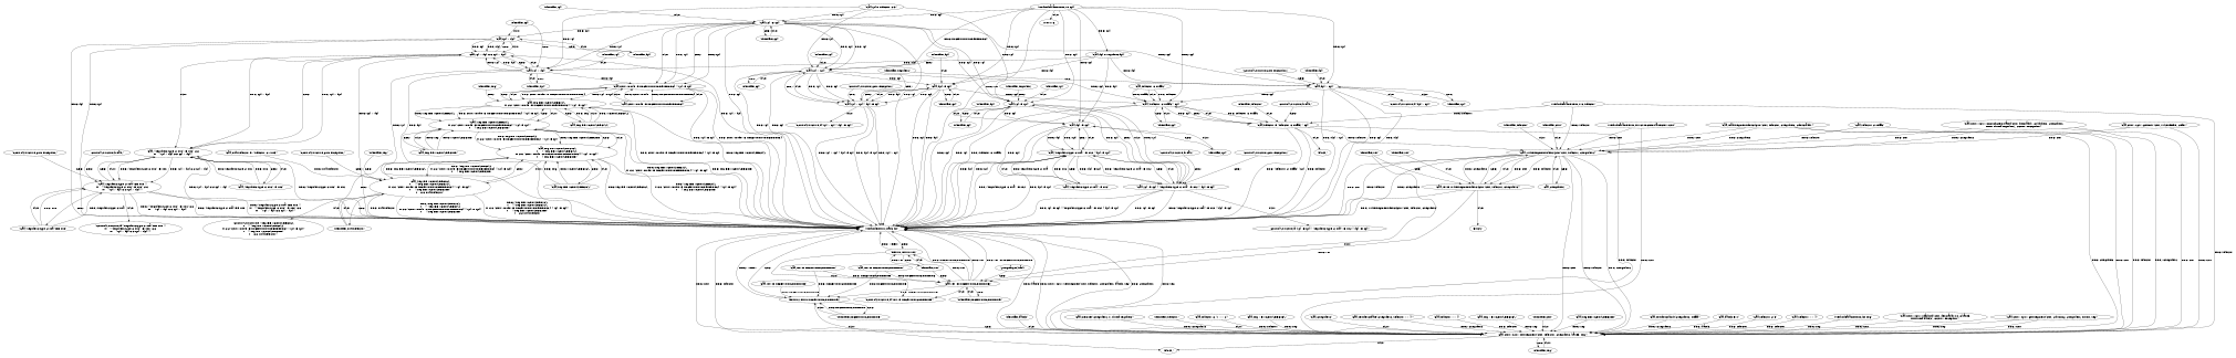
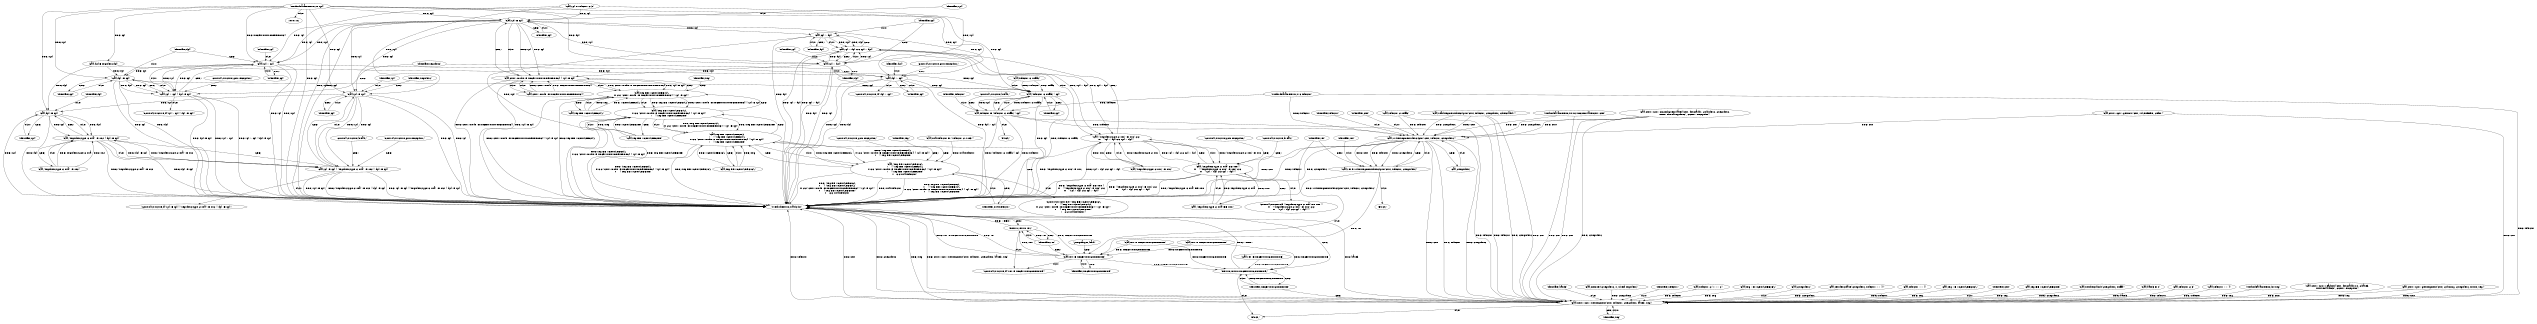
  digraph {
    n1 [label="(MethodParameterIn,u8 cpl)"]
    n2 [label="(Call,rpl != cpl)"]
    n3 [label="(Call,rpl != cpl)"]
    n4 [label="(Call,dpl != cpl)"]
    n5 [label="(Call,dpl > cpl)"]
    n6 [label="(Call,(selector & 0xfffc) | cpl)"]
    n7 [label="(Call,rpl > cpl)"]
    n8 [label="(Call,dpl != cpl)"]
    n9 [label="(MethodReturn,static int)"]
    1000116
    n11 [label="(Call,dpl = seg_desc.dpl)"]
    n12 [label="(Call,cpl > dpl)"]
    n13 [label="(Call,ctxt->mode != X86EMUL_MODE_PROT64 || rpl != cpl)"]
    n14 [label="(Call,rpl > dpl)"]
    n15 [label="(Identifier,cpl)"]
    n16 [label="(Call,rpl != cpl || (seg_desc.type & 0xa) != 0x2 || dpl != cpl)"]
    n17 [label="(Identifier,cpl)"]
    n18 [label="(Call,(seg_desc.type & 0xa) != 0x2 || dpl != cpl)"]
    n19 [label="(Identifier,cpl)"]
    n20 [label="(Identifier,cpl)"]
    n21 [label="(ControlStructure,if (dpl > cpl))"]
    n22 [label="(Call,selector = (selector & 0xfffc) | cpl)"]
    n23 [label="(Identifier,cpl)"]
    n24 [label="(Call,rpl > cpl || dpl != cpl)"]
    n25 [label="(Identifier,cpl)"]
    n26 [label="(Identifier,cpl)"]
    n27 [label="(Call,rpl > dpl && cpl > dpl)"]
    n28 [label="(Identifier,dpl)"]
    n29 [label="(Return,return ret;)"]
    n30 [label="(Return,return X86EMUL_CONTINUE;)"]
    n31 [label="(Call,seg == VCPU_SREG_SS\n\t\t && (ctxt->mode != X86EMUL_MODE_PROT64 || rpl != cpl))"]
    n32 [label="(Call,ctxt->mode != X86EMUL_MODE_PROT64)"]
    n33 [label="(Identifier,dpl)"]
    n34 [label="(Call,(seg == VCPU_SREG_SS\n\t\t && (ctxt->mode != X86EMUL_MODE_PROT64 || rpl != cpl))\n\t     || seg == VCPU_SREG_TR)"]
    n35 [label="(Call,seg == VCPU_SREG_SS)"]
    n36 [label="(Call,seg == VCPU_SREG_CS\n\t     || (seg == VCPU_SREG_SS\n\t\t && (ctxt->mode != X86EMUL_MODE_PROT64 || rpl != cpl))\n\t     || seg == VCPU_SREG_TR)"]
    n37 [label="(Call,seg == VCPU_SREG_TR)"]
    n38 [label="(Call,(seg == VCPU_SREG_CS\n\t     || (seg == VCPU_SREG_SS\n\t\t && (ctxt->mode != X86EMUL_MODE_PROT64 || rpl != cpl))\n\t     || seg == VCPU_SREG_TR)\n\t    && null_selector)"]
    n39 [label="(Call,seg == VCPU_SREG_CS)"]
    n40 [label="(ControlStructure,if ((seg == VCPU_SREG_CS\n\t     || (seg == VCPU_SREG_SS\n\t\t && (ctxt->mode != X86EMUL_MODE_PROT64 || rpl != cpl))\n\t     || seg == VCPU_SREG_TR)\n\t    && null_selector))"]
    n41 [label="(Identifier,null_selector)"]
    n42 [label="(ControlStructure,if (rpl != cpl || (seg_desc.type & 0xa) != 0x2 || dpl != cpl))"]
    n43 [label="(Call,(seg_desc.type & 0xa) != 0x2)"]
    n44 [label="(Call,write_segment_descriptor(ctxt, selector, &seg_desc))"]
    n45 [label="(Call,ctxt->ops->set_segment(ctxt, selector, &seg_desc, base3, seg))"]
    n46 [label="(Block,)"]
    n47 [label="(Call,ret = write_segment_descriptor(ctxt, selector, &seg_desc))"]
    n48 [label="(Call,&seg_desc)"]
    n49 [label="(Block,)"]
    n50 [label="(Identifier,seg)"]
    n51 [label="(Call,ret != X86EMUL_CONTINUE)"]
    n52 [label="(Block,)"]
    n53 [label="(Identifier,X86EMUL_CONTINUE)"]
    n54 [label="(ControlStructure,if (ret != X86EMUL_CONTINUE))"]
    n55 [label="(Identifier,ret)"]
    n56 [label="(Identifier,X86EMUL_CONTINUE)"]
    n57 [label="(ControlStructure,if (rpl > cpl || dpl != cpl))"]
    n58 [label="(Call,((seg_desc.type & 0xc) != 0xc) &&\n\t\t     (rpl > dpl && cpl > dpl))"]
    n59 [label="(Call,(seg_desc.type & 0xa) == 0x8 ||\n\t\t    (((seg_desc.type & 0xc) != 0xc) &&\n\t\t     (rpl > dpl && cpl > dpl)))"]
    n60 [label="(Call,(seg_desc.type & 0xc) != 0xc)"]
    n61 [label="(Call,(seg_desc.type & 0xa) == 0x8)"]
    n62 [label="(ControlStructure,if ((seg_desc.type & 0xa) == 0x8 ||\n\t\t    (((seg_desc.type & 0xc) != 0xc) &&\n\t\t     (rpl > dpl && cpl > dpl))))"]
    n63 [label="(Identifier,seg_desc)"]
    n64 [label="(ControlStructure,break;)"]
    n65 [label="(Identifier,base3)"]
    n66 [label="(Call,selector & 0xfffc)"]
    n67 [label="(Call,ret != X86EMUL_CONTINUE)"]
    n68 [label="(MethodParameterIn,u16 selector)"]
    n69 [label="(Call,read_segment_descriptor(ctxt, selector, &seg_desc, &desc_addr))"]
    n70 [label="(Call,memset(&seg_desc, 0, sizeof seg_desc))"]
    n71 [label="(Identifier,rpl)"]
    n72 [label="(ControlStructure,goto exception;)"]
    n73 [label="(Identifier,selector)"]
    n74 [label="(Call,selector & (1 << 2))"]
    n75 [label="(Call,rpl = selector & 3)"]
    n76 [label="(Call,seg <= VCPU_SREG_GS)"]
    n77 [label="(Call,ctxt->ops->get_msr(ctxt, MSR_EFER, &efer))"]
    n78 [label="(Call,&seg_desc)"]
    n79 [label="(Identifier,rpl)"]
    n80 [label="(ControlStructure,break;)"]
    n81 [label="(Call,ret != X86EMUL_CONTINUE)"]
    n82 [label="(Call,set_desc_base(&seg_desc, selector << 4))"]
    n83 [label="(ControlStructure,goto exception;)"]
    n84 [label="(Call,selector << 4)"]
    n85 [label="(Identifier,selector)"]
    n86 [label="(Identifier,dpl)"]
    n87 [label="(Call,seg <= VCPU_SREG_GS)"]
    n88 [label="(Identifier,ctxt)"]
    n89 [label="(JumpTarget,load:)"]
    n90 [label="(Identifier,seg)"]
    n91 [label="(Call,null_selector = !(selector & ~0x3))"]
    n92 [label="(Identifier,ret)"]
    n93 [label="(ControlStructure,goto exception;)"]
    n94 [label="(Identifier,dpl)"]
    n95 [label="(Identifier,ctxt)"]
    n96 [label="(Identifier,rpl)"]
    n97 [label="(MethodParameterIn,struct x86_emulate_ctxt *ctxt)"]
    n98 [label="(Call,seg == VCPU_SREG_TR)"]
    n99 [label="(Call,ctxt->ops->cmpxchg_emulated(ctxt, desc_addr, &old_desc, &seg_desc,\n\t\t\t\t\t\t  sizeof(seg_desc), &ctxt->exception))"]
    n100 [label="(Call,set_desc_limit(&seg_desc, 0xffff))"]
    n101 [label="(ControlStructure,goto exception;)"]
    n102 [label="(ControlStructure,goto exception;)"]
    n103 [label="(Identifier,cpl)"]
    n104 [label="(Call,selector & 0xfffc)"]
    n105 [label="(Identifier,ret)"]
    n106 [label="(Call,base3 = 0)"]
    n107 [label="(Call,selector & 3)"]
    n108 [label="(Call,selector << 4)"]
    n109 [label="(MethodParameterIn,int seg)"]
    n110 [label="(Identifier,selector)"]
    n111 [label="(Identifier,dpl)"]
    n112 [label="(Call,ctxt->ops->read_std(ctxt, desc_addr+8, &base3,\n\t\t\t\tsizeof(base3), &ctxt->exception))"]
    n113 [label="(Identifier,seg)"]
    n114 [label="(Identifier,seg_desc)"]
    n115 [label="(Call,ret != X86EMUL_CONTINUE)"]
    n116 [label="(ControlStructure,break;)"]
    n117 [label="(Call,ctxt->ops->get_segment(ctxt, &dummy, &seg_desc, NULL, seg))"]
    n118 [label="(Identifier,rpl)"]
    n1 -> n2 [label="DDG: cpl"]
    n1 -> n3 [label="DDG: cpl"]
    n1 -> n4 [label="DDG: cpl"]
    n1 -> n5 [label="DDG: cpl"]
    n1 -> n6 [label="DDG: cpl"]
    n1 -> n7 [label="DDG: X86EMUL_MODE_PROT64"]
    n1 -> n8 [label="DDG: cpl"]
-   n1 -> n9 [label="DDG: ret"]
+   n1 -> n9 [label="DDG: cpl"]
    n1 -> 1000116 [label="AST: "]
    n1 -> n11 [label="DDG: cpl"]
    n2 -> n3 [label="DDG: rpl"]
    n2 -> n3 [label="DDG: cpl"]
    n2 -> n5 [label="DDG: cpl"]
    n2 -> n7 [label="DDG: rpl"]
    n2 -> n7 [label="DDG: cpl"]
    n2 -> n9 [label="DDG: cpl"]
    n2 -> n9 [label="DDG: rpl"]
    n2 -> n12 [label="DDG: cpl"]
    n2 -> n13 [label="AST: "]
    n2 -> n13 [label="DDG: rpl"]
    n2 -> n13 [label="DDG: cpl"]
    n2 -> n14 [label="DDG: rpl"]
    n2 -> n15 [label="CFG: "]
    n3 -> n4 [label="DDG: cpl"]
    n3 -> n9 [label="DDG: cpl"]
    n3 -> n9 [label="DDG: rpl"]
    n3 -> n16 [label="AST: "]
    n3 -> n16 [label="DDG: rpl"]
    n3 -> n16 [label="DDG: cpl"]
    n3 -> n17 [label="CFG: "]
    n4 -> n9 [label="DDG: cpl"]
    n4 -> n9 [label="DDG: dpl"]
    n4 -> n18 [label="AST: "]
    n4 -> n18 [label="DDG: dpl"]
    n4 -> n18 [label="DDG: cpl"]
    n4 -> n19 [label="CFG: "]
    n5 -> n6 [label="DDG: cpl"]
    n5 -> n9 [label="DDG: cpl"]
    n5 -> n9 [label="DDG: dpl"]
    n5 -> n9 [label="DDG: dpl > cpl"]
    n5 -> n20 [label="CFG: "]
    n5 -> n21 [label="AST: "]
    n6 -> n9 [label="DDG: cpl"]
    n6 -> n9 [label="DDG: selector & 0xfffc"]
    n6 -> n22 [label="AST: "]
    n6 -> n22 [label="DDG: selector & 0xfffc"]
    n6 -> n22 [label="DDG: cpl"]
    n6 -> n23 [label="CFG: "]
    n7 -> n6 [label="DDG: cpl"]
    n7 -> n8 [label="DDG: cpl"]
    n7 -> n9 [label="DDG: cpl"]
    n7 -> n9 [label="DDG: rpl"]
    n7 -> n24 [label="AST: "]
    n7 -> n24 [label="DDG: rpl"]
    n7 -> n24 [label="DDG: cpl"]
    n7 -> n25 [label="CFG: "]
    n8 -> n6 [label="DDG: cpl"]
    n8 -> n9 [label="DDG: cpl"]
    n8 -> n9 [label="DDG: dpl"]
    n8 -> n24 [label="AST: "]
    n8 -> n24 [label="DDG: dpl"]
    n8 -> n24 [label="DDG: cpl"]
    n8 -> n26 [label="CFG: "]
    n9 -> n29 [label="CFG: "]
    n9 -> n30 [label="CFG: "]
    n11 -> n4 [label="DDG: dpl"]
    n11 -> n5 [label="DDG: dpl"]
    n11 -> n8 [label="DDG: dpl"]
-   n11 -> n14 [label="DDG: dpl"]
+   n1 -> n14 [label="DDG: dpl"]
    n12 -> n9 [label="DDG: cpl"]
    n12 -> n9 [label="DDG: dpl"]
    n12 -> n27 [label="AST: "]
    n12 -> n27 [label="DDG: cpl"]
    n12 -> n27 [label="DDG: dpl"]
    n12 -> n28 [label="CFG: "]
    n13 -> n2 [label="CFG: "]
    n13 -> n9 [label="DDG: ctxt->mode != X86EMUL_MODE_PROT64"]
    n13 -> n9 [label="DDG: rpl != cpl"]
    n13 -> n31 [label="AST: "]
    n13 -> n31 [label="DDG: ctxt->mode != X86EMUL_MODE_PROT64"]
    n13 -> n31 [label="DDG: rpl != cpl"]
    n13 -> n32 [label="AST: "]
    n14 -> n9 [label="DDG: rpl"]
    n14 -> n9 [label="DDG: dpl"]
    n14 -> n13 [label="DDG: dpl"]
    n14 -> n27 [label="AST: "]
    n14 -> n27 [label="DDG: rpl"]
    n14 -> n27 [label="DDG: dpl"]
    n14 -> n33 [label="CFG: "]
    n15 -> n2 [label="AST: "]
    n16 -> n3 [label="CFG: "]
    n16 -> n9 [label="DDG: rpl != cpl"]
    n16 -> n9 [label="DDG: (seg_desc.type & 0xa) != 0x2 || dpl != cpl"]
    n16 -> n9 [label="DDG: rpl != cpl || (seg_desc.type & 0xa) != 0x2 || dpl != cpl"]
    n16 -> n18 [label="CFG: "]
    n16 -> n42 [label="AST: "]
    n17 -> n3 [label="AST: "]
    n18 -> n4 [label="CFG: "]
    n18 -> n9 [label="DDG: (seg_desc.type & 0xa) != 0x2"]
    n18 -> n9 [label="DDG: dpl != cpl"]
    n18 -> n16 [label="AST: "]
    n18 -> n16 [label="DDG: (seg_desc.type & 0xa) != 0x2"]
    n18 -> n16 [label="DDG: dpl != cpl"]
    n18 -> n43 [label="CFG: "]
    n19 -> n4 [label="AST: "]
    n20 -> n5 [label="AST: "]
    n22 -> n6 [label="CFG: "]
    n22 -> n9 [label="DDG: selector"]
    n22 -> n9 [label="DDG: (selector & 0xfffc) | cpl"]
    n22 -> n44 [label="DDG: selector"]
    n22 -> n45 [label="DDG: selector"]
    n22 -> n46 [label="AST: "]
    n23 -> n6 [label="AST: "]
    n24 -> n7 [label="CFG: "]
    n24 -> n8 [label="CFG: "]
    n24 -> n9 [label="DDG: dpl != cpl"]
    n24 -> n9 [label="DDG: rpl > cpl"]
    n24 -> n9 [label="DDG: rpl > cpl || dpl != cpl"]
    n24 -> n57 [label="AST: "]
    n25 -> n7 [label="AST: "]
    n26 -> n8 [label="AST: "]
    n27 -> n9 [label="DDG: cpl > dpl"]
    n27 -> n9 [label="DDG: rpl > dpl"]
    n27 -> n12 [label="CFG: "]
    n27 -> n14 [label="CFG: "]
    n27 -> n58 [label="AST: "]
    n27 -> n58 [label="DDG: rpl > dpl"]
    n27 -> n58 [label="DDG: cpl > dpl"]
    n28 -> n12 [label="AST: "]
    n29 -> n9 [label="DDG: <RET>"]
    n29 -> n54 [label="AST: "]
    n29 -> n55 [label="CFG: "]
    n30 -> n9 [label="DDG: <RET>"]
    n30 -> n49 [label="AST: "]
    n30 -> n56 [label="CFG: "]
    n31 -> n9 [label="DDG: ctxt->mode != X86EMUL_MODE_PROT64 || rpl != cpl"]
    n31 -> n9 [label="DDG: seg == VCPU_SREG_SS"]
    n31 -> n13 [label="CFG: "]
    n31 -> n34 [label="AST: "]
    n31 -> n34 [label="DDG: seg == VCPU_SREG_SS"]
    n31 -> n34 [label="DDG: ctxt->mode != X86EMUL_MODE_PROT64 || rpl != cpl"]
    n31 -> n35 [label="CFG: "]
    n32 -> n13 [label="AST: "]
    n32 -> n13 [label="DDG: ctxt->mode"]
    n32 -> n13 [label="DDG: X86EMUL_MODE_PROT64"]
    n33 -> n14 [label="AST: "]
    n34 -> n9 [label="DDG: seg == VCPU_SREG_SS\n\t\t && (ctxt->mode != X86EMUL_MODE_PROT64 || rpl != cpl)"]
    n34 -> n9 [label="DDG: seg == VCPU_SREG_TR"]
    n34 -> n31 [label="CFG: "]
    n34 -> n36 [label="AST: "]
    n34 -> n36 [label="DDG: seg == VCPU_SREG_SS\n\t\t && (ctxt->mode != X86EMUL_MODE_PROT64 || rpl != cpl)"]
    n34 -> n36 [label="DDG: seg == VCPU_SREG_TR"]
    n34 -> n37 [label="CFG: "]
    n35 -> n31 [label="AST: "]
    n35 -> n31 [label="DDG: seg"]
    n35 -> n31 [label="DDG: VCPU_SREG_SS"]
    n36 -> n9 [label="DDG: seg == VCPU_SREG_CS"]
    n36 -> n9 [label="DDG: (seg == VCPU_SREG_SS\n\t\t && (ctxt->mode != X86EMUL_MODE_PROT64 || rpl != cpl))\n\t     || seg == VCPU_SREG_TR"]
    n36 -> n34 [label="CFG: "]
    n36 -> n38 [label="AST: "]
    n36 -> n38 [label="DDG: seg == VCPU_SREG_CS"]
    n36 -> n38 [label="DDG: (seg == VCPU_SREG_SS\n\t\t && (ctxt->mode != X86EMUL_MODE_PROT64 || rpl != cpl))\n\t     || seg == VCPU_SREG_TR"]
    n36 -> n39 [label="CFG: "]
    n37 -> n34 [label="AST: "]
    n37 -> n34 [label="DDG: seg"]
    n37 -> n34 [label="DDG: VCPU_SREG_TR"]
    n38 -> n9 [label="DDG: null_selector"]
    n38 -> n9 [label="DDG: seg == VCPU_SREG_CS\n\t     || (seg == VCPU_SREG_SS\n\t\t && (ctxt->mode != X86EMUL_MODE_PROT64 || rpl != cpl))\n\t     || seg == VCPU_SREG_TR"]
    n38 -> n9 [label="DDG: (seg == VCPU_SREG_CS\n\t     || (seg == VCPU_SREG_SS\n\t\t && (ctxt->mode != X86EMUL_MODE_PROT64 || rpl != cpl))\n\t     || seg == VCPU_SREG_TR)\n\t    && null_selector"]
    n38 -> n36 [label="CFG: "]
    n38 -> n40 [label="AST: "]
    n38 -> n41 [label="CFG: "]
    n39 -> n36 [label="AST: "]
    n39 -> n36 [label="DDG: seg"]
    n39 -> n36 [label="DDG: VCPU_SREG_CS"]
    n41 -> n36 [label="CFG: "]
    n41 -> n38 [label="AST: "]
    n43 -> n18 [label="AST: "]
    n43 -> n18 [label="DDG: seg_desc.type & 0xa"]
    n43 -> n18 [label="DDG: 0x2"]
    n44 -> n9 [label="DDG: ctxt"]
    n44 -> n9 [label="DDG: selector"]
    n44 -> n9 [label="DDG: &seg_desc"]
    n44 -> n45 [label="DDG: ctxt"]
    n44 -> n45 [label="DDG: selector"]
    n44 -> n45 [label="DDG: &seg_desc"]
    n44 -> n47 [label="AST: "]
    n44 -> n47 [label="DDG: ctxt"]
    n44 -> n47 [label="DDG: selector"]
    n44 -> n47 [label="DDG: &seg_desc"]
    n44 -> n48 [label="CFG: "]
    n45 -> n9 [label="DDG: selector"]
    n45 -> n9 [label="DDG: ctxt->ops->set_segment(ctxt, selector, &seg_desc, base3, seg)"]
    n45 -> n9 [label="DDG: base3"]
    n45 -> n9 [label="DDG: ctxt"]
    n45 -> n9 [label="DDG: &seg_desc"]
    n45 -> n9 [label="DDG: seg"]
    n45 -> n49 [label="AST: "]
    n45 -> n50 [label="CFG: "]
    n47 -> n9 [label="DDG: write_segment_descriptor(ctxt, selector, &seg_desc)"]
    n47 -> n44 [label="CFG: "]
    n47 -> n51 [label="DDG: ret"]
    n47 -> n52 [label="AST: "]
    n48 -> n44 [label="AST: "]
    n50 -> n45 [label="AST: "]
    n51 -> n9 [label="DDG: X86EMUL_CONTINUE"]
    n51 -> n9 [label="DDG: ret != X86EMUL_CONTINUE"]
    n51 -> n9 [label="DDG: ret"]
    n51 -> n29 [label="DDG: ret"]
    n51 -> n30 [label="DDG: X86EMUL_CONTINUE"]
    n51 -> n53 [label="CFG: "]
    n51 -> n54 [label="AST: "]
    n53 -> n51 [label="AST: "]
    n55 -> n29 [label="AST: "]
    n55 -> n29 [label="DDG: ret"]
    n55 -> n51 [label="CFG: "]
    n56 -> n30 [label="AST: "]
    n56 -> n30 [label="DDG: X86EMUL_CONTINUE"]
    n56 -> n45 [label="CFG: "]
    n58 -> n9 [label="DDG: (seg_desc.type & 0xc) != 0xc"]
    n58 -> n9 [label="DDG: rpl > dpl && cpl > dpl"]
    n58 -> n27 [label="CFG: "]
    n58 -> n59 [label="AST: "]
    n58 -> n59 [label="DDG: (seg_desc.type & 0xc) != 0xc"]
    n58 -> n59 [label="DDG: rpl > dpl && cpl > dpl"]
    n58 -> n60 [label="CFG: "]
    n59 -> n9 [label="DDG: (seg_desc.type & 0xa) == 0x8 ||\n\t\t    (((seg_desc.type & 0xc) != 0xc) &&\n\t\t     (rpl > dpl && cpl > dpl))"]
    n59 -> n9 [label="DDG: ((seg_desc.type & 0xc) != 0xc) &&\n\t\t     (rpl > dpl && cpl > dpl)"]
    n59 -> n9 [label="DDG: (seg_desc.type & 0xa) == 0x8"]
    n59 -> n58 [label="CFG: "]
    n59 -> n61 [label="CFG: "]
    n59 -> n62 [label="AST: "]
    n60 -> n58 [label="AST: "]
    n60 -> n58 [label="DDG: seg_desc.type & 0xc"]
    n60 -> n58 [label="DDG: 0xc"]
    n61 -> n59 [label="AST: "]
    n61 -> n59 [label="DDG: seg_desc.type & 0xa"]
    n61 -> n59 [label="DDG: 0x8"]
    n63 -> n5 [label="CFG: "]
    n63 -> n24 [label="CFG: "]
    n64 -> n16 [label="CFG: "]
    n65 -> n45 [label="AST: "]
    n66 -> n44 [label="DDG: selector"]
    n66 -> n45 [label="DDG: selector"]
    n67 -> n30 [label="DDG: X86EMUL_CONTINUE"]
    n68 -> n22 [label="DDG: selector"]
    n68 -> n44 [label="DDG: selector"]
    n68 -> n45 [label="DDG: selector"]
    n69 -> n44 [label="DDG: ctxt"]
    n69 -> n44 [label="DDG: &seg_desc"]
    n69 -> n45 [label="DDG: ctxt"]
    n69 -> n45 [label="DDG: &seg_desc"]
    n70 -> n45 [label="DDG: &seg_desc"]
    n71 -> n7 [label="AST: "]
    n72 -> n16 [label="CFG: "]
    n73 -> n45 [label="AST: "]
    n74 -> n45 [label="DDG: selector"]
    n75 -> n2 [label="DDG: rpl"]
    n75 -> n3 [label="DDG: rpl"]
    n75 -> n7 [label="DDG: rpl"]
    n75 -> n14 [label="DDG: rpl"]
    n76 -> n45 [label="DDG: seg"]
    n77 -> n44 [label="DDG: ctxt"]
    n77 -> n45 [label="DDG: ctxt"]
    n78 -> n45 [label="AST: "]
    n79 -> n2 [label="AST: "]
    n80 -> n59 [label="CFG: "]
    n81 -> n30 [label="DDG: X86EMUL_CONTINUE"]
    n81 -> n51 [label="DDG: X86EMUL_CONTINUE"]
    n82 -> n45 [label="DDG: &seg_desc"]
    n83 -> n38 [label="CFG: "]
    n84 -> n45 [label="DDG: selector"]
    n85 -> n22 [label="AST: "]
    n86 -> n5 [label="AST: "]
    n87 -> n45 [label="DDG: seg"]
    n88 -> n44 [label="AST: "]
    n89 -> n51 [label="CFG: "]
    n90 -> n38 [label="CFG: "]
    n91 -> n38 [label="DDG: null_selector"]
    n92 -> n47 [label="AST: "]
    n93 -> n5 [label="CFG: "]
    n94 -> n7 [label="CFG: "]
    n94 -> n8 [label="AST: "]
    n95 -> n45 [label="AST: "]
    n96 -> n3 [label="AST: "]
    n97 -> n44 [label="DDG: ctxt"]
    n97 -> n45 [label="DDG: ctxt"]
    n98 -> n45 [label="DDG: seg"]
    n99 -> n44 [label="DDG: ctxt"]
    n99 -> n44 [label="DDG: &seg_desc"]
    n99 -> n45 [label="DDG: ctxt"]
    n99 -> n45 [label="DDG: &seg_desc"]
    n100 -> n45 [label="DDG: &seg_desc"]
    n101 -> n59 [label="CFG: "]
    n102 -> n24 [label="CFG: "]
    n103 -> n12 [label="AST: "]
    n103 -> n14 [label="CFG: "]
    n104 -> n6 [label="AST: "]
    n104 -> n6 [label="DDG: selector"]
    n104 -> n6 [label="DDG: 0xfffc"]
    n105 -> n47 [label="CFG: "]
    n105 -> n51 [label="AST: "]
    n106 -> n45 [label="DDG: base3"]
    n107 -> n45 [label="DDG: selector"]
    n108 -> n45 [label="DDG: selector"]
    n109 -> n45 [label="DDG: seg"]
    n110 -> n44 [label="AST: "]
    n111 -> n4 [label="AST: "]
    n112 -> n45 [label="DDG: ctxt"]
    n113 -> n31 [label="CFG: "]
    n114 -> n3 [label="CFG: "]
    n115 -> n30 [label="DDG: X86EMUL_CONTINUE"]
    n115 -> n51 [label="DDG: X86EMUL_CONTINUE"]
    n116 -> n22 [label="CFG: "]
    n117 -> n45 [label="DDG: ctxt"]
    n117 -> n45 [label="DDG: seg"]
    n118 -> n14 [label="AST: "]
  }
